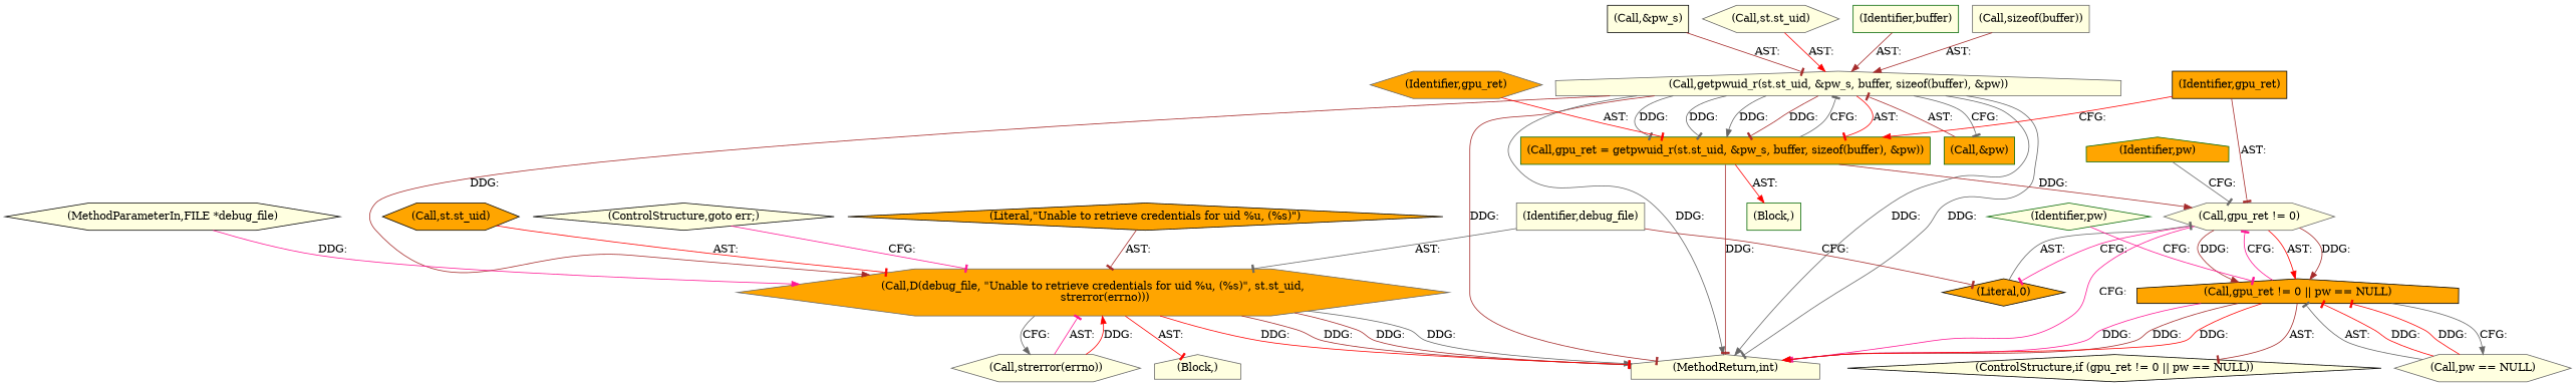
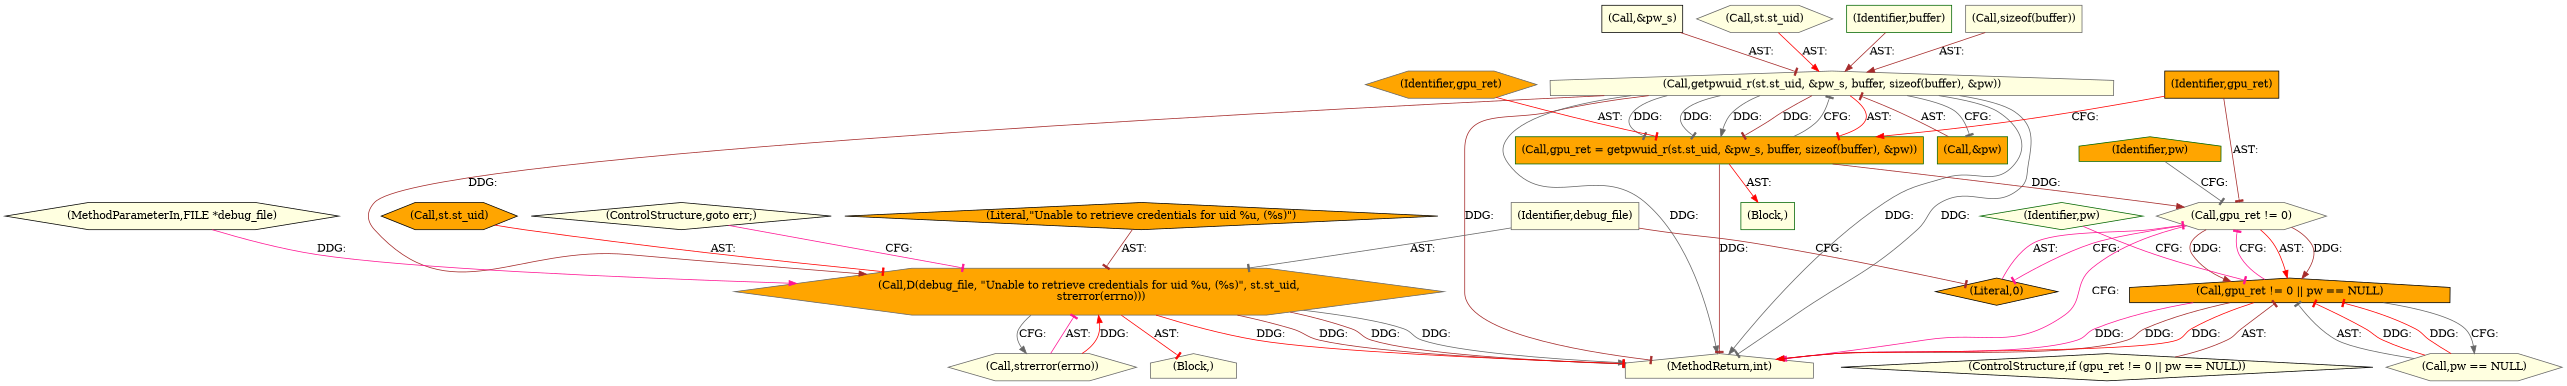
  digraph {
    node [color=gray40 fillcolor=lightyellow shape=box style=filled]
    edge [arrowhead=tee color=brown]
    n1 [label="(Call,getpwuid_r(st.st_uid, &pw_s, buffer, sizeof(buffer), &pw))" shape=house]
    n2 [color=darkgreen fillcolor=orange label="(Call,gpu_ret = getpwuid_r(st.st_uid, &pw_s, buffer, sizeof(buffer), &pw))"]
    n3 [fillcolor=orange label="(Call,D(debug_file, \"Unable to retrieve credentials for uid %u, (%s)\", st.st_uid,\n       strerror(errno)))" shape=hexagon]
    n4 [label="(MethodReturn,int)" shape=house]
    n5 [color=darkgreen fillcolor=orange label="(Call,&pw)"]
    n6 [label="(Call,gpu_ret != 0)" shape=hexagon]
    n7 [color=darkgreen label="(Block,)"]
    n8 [label="(Block,)" shape=house]
    n9 [label="(Call,strerror(errno))" shape=hexagon]
    n10 [color=black fillcolor=orange label="(Call,gpu_ret != 0 || pw == NULL)" shape=house]
    n11 [color=black fillcolor=orange label="(Literal,0)" shape=diamond]
    n12 [label="(Call,pw == NULL)" shape=hexagon]
    n13 [color=black label="(ControlStructure,if (gpu_ret != 0 || pw == NULL))" shape=diamond]
    n14 [color=black fillcolor=orange label="(Call,st.st_uid)" shape=hexagon]
    n15 [fillcolor=orange label="(Identifier,gpu_ret)" shape=hexagon]
    n16 [color=black label="(Call,&pw_s)"]
    n17 [color=black fillcolor=orange label="(Identifier,gpu_ret)"]
    n18 [color=darkgreen fillcolor=orange label="(Identifier,pw)" shape=house]
    n19 [color=black label="(ControlStructure,goto err;)" shape=diamond]
    n20 [label="(Call,st.st_uid)" shape=hexagon]
    n21 [color=darkgreen label="(Identifier,pw)" shape=diamond]
    n22 [color=darkgreen label="(Identifier,buffer)"]
    n23 [label="(Call,sizeof(buffer))"]
    n24 [color=black fillcolor=orange label="(Literal,\"Unable to retrieve credentials for uid %u, (%s)\")" shape=diamond]
    n25 [color=black label="(MethodParameterIn,FILE *debug_file)" shape=hexagon]
    n26 [label="(Identifier,debug_file)"]
    n1 -> n2 [color=red label="AST: "]
    n1 -> n2 [color=gray40 label="DDG: "]
    n1 -> n2 [color=gray40 label="DDG: "]
    n1 -> n2 [arrowhead=normal color=gray40 label="DDG: "]
    n1 -> n2 [label="DDG: "]
    n1 -> n3 [arrowhead=normal label="DDG: "]
    n1 -> n4 [label="DDG: "]
    n1 -> n4 [arrowhead=normal color=gray40 label="DDG: "]
    n1 -> n4 [arrowhead=normal color=gray40 label="DDG: "]
    n1 -> n4 [color=gray40 label="DDG: "]
    n1 -> n5 [color=gray40 label="CFG: "]
    n2 -> n1 [color=gray40 label="CFG: "]
    n2 -> n4 [label="DDG: "]
    n2 -> n6 [arrowhead=normal label="DDG: "]
    n2 -> n7 [arrowhead=normal color=red label="AST: "]
    n3 -> n4 [label="DDG: "]
    n3 -> n4 [label="DDG: "]
    n3 -> n4 [arrowhead=normal color=gray40 label="DDG: "]
    n3 -> n4 [color=red label="DDG: "]
    n3 -> n8 [color=red label="AST: "]
    n3 -> n9 [arrowhead=normal color=gray40 label="CFG: "]
    n5 -> n1 [label="AST: "]
    n6 -> n4 [arrowhead=normal color=deeppink label="CFG: "]
    n6 -> n10 [arrowhead=normal color=red label="AST: "]
    n6 -> n10 [arrowhead=normal label="DDG: "]
    n6 -> n10 [arrowhead=normal label="DDG: "]
    n6 -> n11 [color=deeppink label="CFG: "]
    n9 -> n3 [color=deeppink label="AST: "]
    n9 -> n3 [arrowhead=normal color=red label="DDG: "]
    n10 -> n4 [arrowhead=normal color=deeppink label="DDG: "]
    n10 -> n4 [arrowhead=normal label="DDG: "]
    n10 -> n4 [arrowhead=normal color=red label="DDG: "]
    n10 -> n6 [color=deeppink label="CFG: "]
    n10 -> n12 [arrowhead=normal color=gray40 label="CFG: "]
-   n10 -> n13 [label="AST: "]
-   n11 -> n6 [color=gray40 label="AST: "]
+   n13 -> n10 [label="AST: "]
+   n11 -> n6 [color=deeppink label="AST: "]
    n12 -> n10 [color=gray40 label="AST: "]
    n12 -> n10 [color=red label="DDG: "]
    n12 -> n10 [color=red label="DDG: "]
    n14 -> n3 [color=red label="AST: "]
    n15 -> n2 [color=red label="AST: "]
    n16 -> n1 [label="AST: "]
    n17 -> n2 [arrowhead=normal color=red label="CFG: "]
    n17 -> n6 [label="AST: "]
    n18 -> n6 [color=gray40 label="CFG: "]
    n19 -> n3 [color=deeppink label="CFG: "]
    n20 -> n1 [arrowhead=normal color=red label="AST: "]
    n21 -> n10 [color=deeppink label="CFG: "]
    n22 -> n1 [arrowhead=normal label="AST: "]
    n23 -> n1 [arrowhead=normal label="AST: "]
    n24 -> n3 [label="AST: "]
    n25 -> n3 [arrowhead=normal color=deeppink label="DDG: "]
    n26 -> n3 [color=gray40 label="AST: "]
    n26 -> n11 [label="CFG: "]
  }
